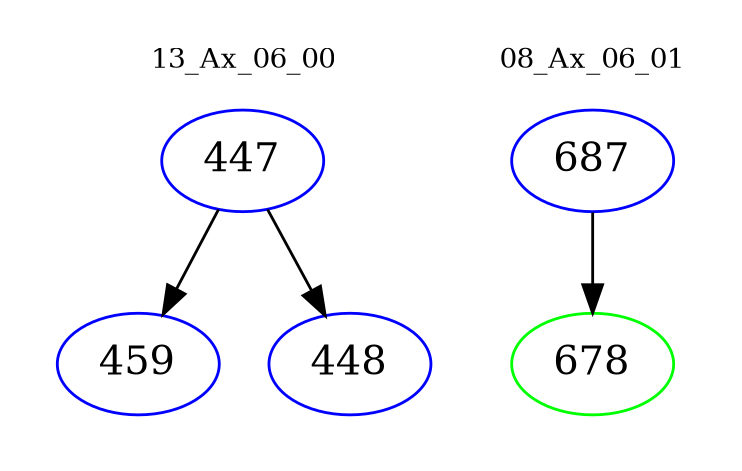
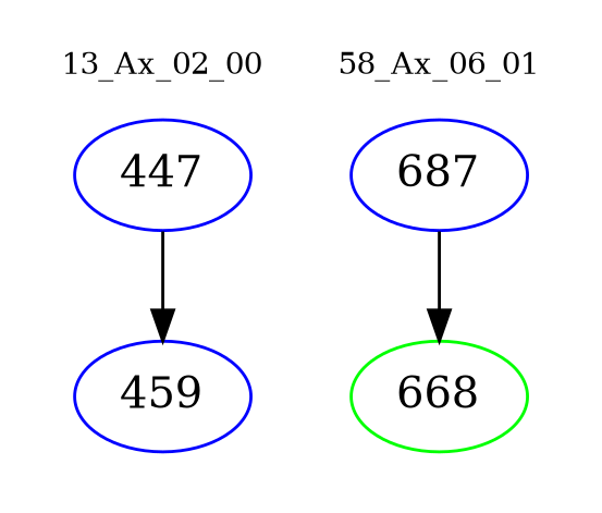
  digraph {
    node [color=blue]
    edge [color=black]
    n1 [label=447]
    n2 [label=459]
-   n3 [label=448]
    n4 [label=687]
-   n5 [color=green label=678]
+   n5 [color=green label=668]
    subgraph cluster_1 {
      color=white
      fontsize=10
-     label="13_Ax_06_00"
+     label="13_Ax_02_00"
      n1
      n2
-     n3
    }
    subgraph cluster_2 {
      color=white
      fontsize=10
-     label="08_Ax_06_01"
+     label="58_Ax_06_01"
      n4
      n5
    }
    n1 -> n2
-   n1 -> n3
    n4 -> n5
  }
